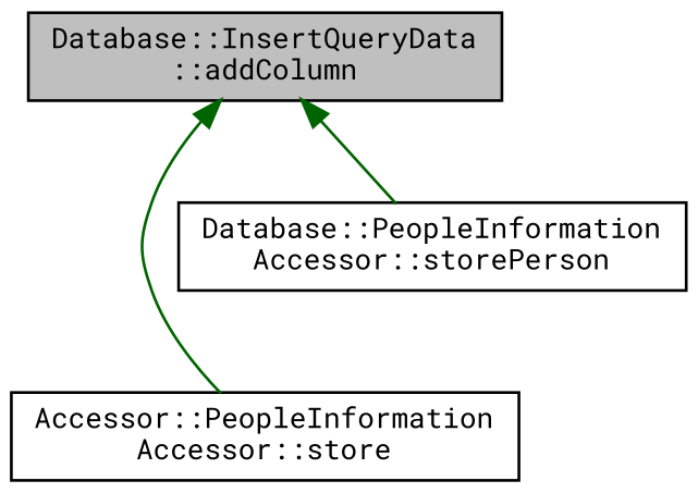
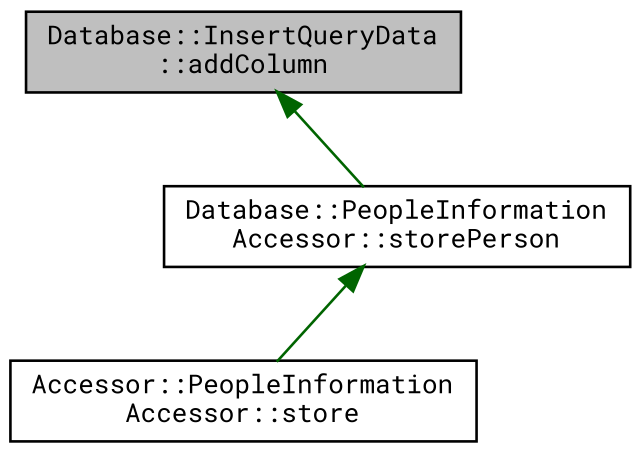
  digraph {
    fontname="Roboto Mono"
    rankdir=TB
    node [color=black fillcolor=white fontname="Roboto Mono" fontsize=10 shape=record style=filled]
    edge [color=darkgreen dir=back fontname="Roboto Mono" fontsize=10 labelfontname=Helvetica labelfontsize=10 style=solid]
    n1 [fillcolor=grey75 fontcolor=black height=0.2 label="Database::InsertQueryData\l::addColumn" width=0.4]
    n2 [height=0.2 label="Accessor::PeopleInformation\lAccessor::store" width=0.4]
    n3 [height=0.2 label="Database::PeopleInformation\lAccessor::storePerson" width=0.4]
-   n1 -> n2
+   n3 -> n2
    n1 -> n3
  }
